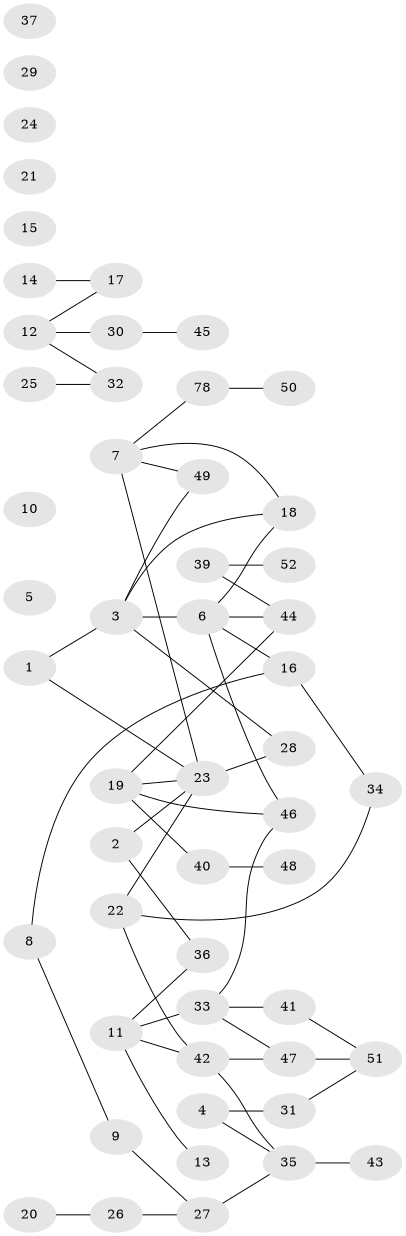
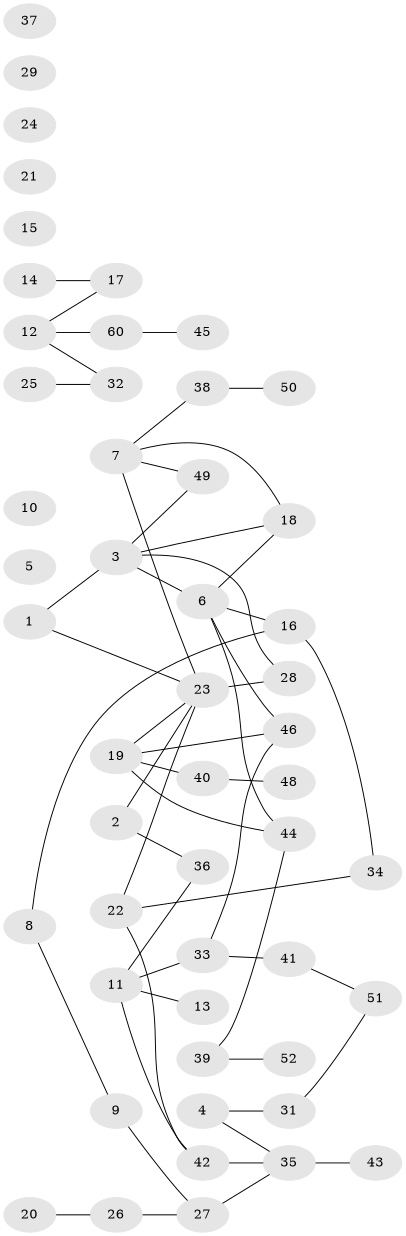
  graph {
    rankdir=LR
    node [color=gray90 style=filled]
    1
    3
    23
    6
    18
    28
    49
    2
    36
    16
    44
    46
    4
    35
    31
    43
    5
    34
    7
-   38 [label=78]
+   38
    50
    8
    9
    27
    10
    11
    13
    42
    33
-   47
    12
    17
-   30
+   30 [label=60]
    32
    45
    14
    15
    19
    40
    48
    20
    26
    21
    22
    41
    24
    25
    29
    51
    37
    39
    52
    1 -- 3
    1 -- 23
    3 -- 6
    3 -- 18
    3 -- 28
    3 -- 49
    23 -- 28
    6 -- 18
    6 -- 16
    6 -- 44
    6 -- 46
    2 -- 23
    2 -- 36
    16 -- 34
    4 -- 35
    4 -- 31
    35 -- 43
    31 -- 51
    7 -- 23
    7 -- 18
    7 -- 49
    7 -- 38
    38 -- 50
    8 -- 16
    8 -- 9
    9 -- 27
    27 -- 35
    11 -- 36
    11 -- 13
    11 -- 42
    11 -- 33
    42 -- 35
-   42 -- 47
    33 -- 46
-   33 -- 47
    33 -- 41
-   47 -- 51
    12 -- 17
    12 -- 30
    12 -- 32
    30 -- 45
    14 -- 17
    19 -- 23
    19 -- 44
    19 -- 46
    19 -- 40
    40 -- 48
    20 -- 26
    26 -- 27
    22 -- 23
    22 -- 34
    22 -- 42
    41 -- 51
    25 -- 32
    39 -- 44
    39 -- 52
  }
